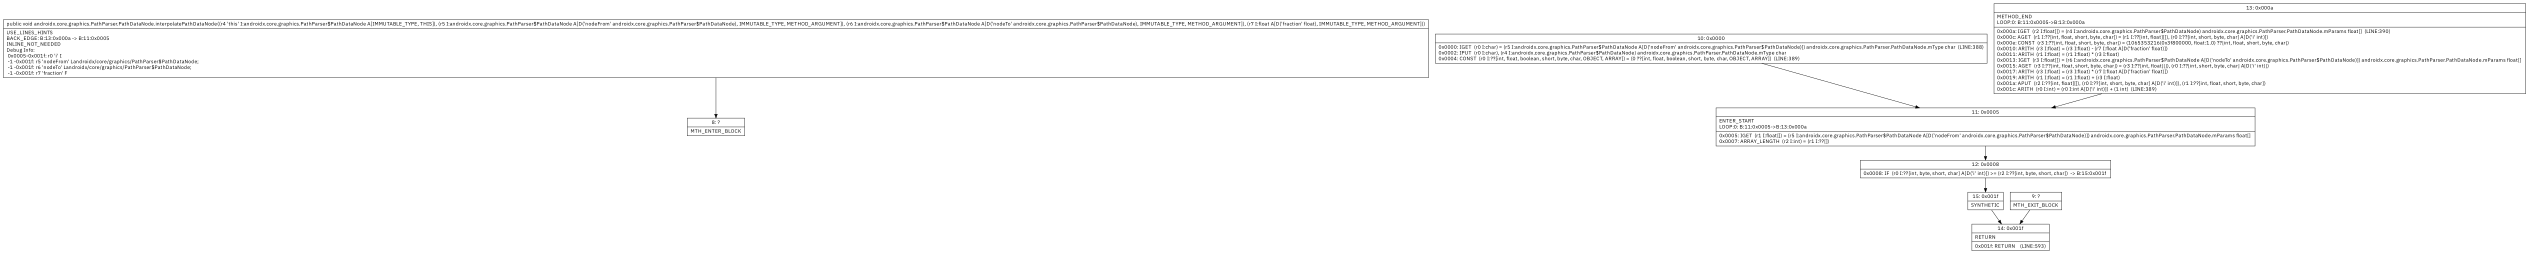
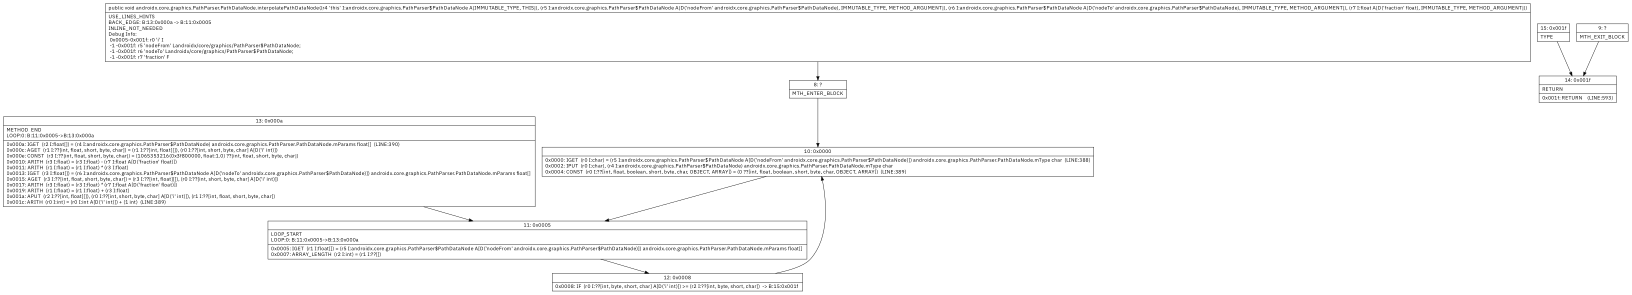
  digraph {
    fontname="IBM Plex Sans"
    node [fontname="IBM Plex Sans" shape=record]
    edge [fontname="IBM Plex Sans"]
    n1 [label="{8\:\ ?|MTH_ENTER_BLOCK\l}"]
    n2 [label="{10\:\ 0x0000|0x0000: IGET  (r0 I:char) = (r5 I:androidx.core.graphics.PathParser$PathDataNode A[D('nodeFrom' androidx.core.graphics.PathParser$PathDataNode)]) androidx.core.graphics.PathParser.PathDataNode.mType char  (LINE:388)\l0x0002: IPUT  (r0 I:char), (r4 I:androidx.core.graphics.PathParser$PathDataNode) androidx.core.graphics.PathParser.PathDataNode.mType char \l0x0004: CONST  (r0 I:??[int, float, boolean, short, byte, char, OBJECT, ARRAY]) = (0 ??[int, float, boolean, short, byte, char, OBJECT, ARRAY])  (LINE:389)\l}"]
-   n3 [label="{11\:\ 0x0005|ENTER_START\lLOOP:0: B:11:0x0005\-\>B:13:0x000a\l|0x0005: IGET  (r1 I:float[]) = (r5 I:androidx.core.graphics.PathParser$PathDataNode A[D('nodeFrom' androidx.core.graphics.PathParser$PathDataNode)]) androidx.core.graphics.PathParser.PathDataNode.mParams float[] \l0x0007: ARRAY_LENGTH  (r2 I:int) = (r1 I:??[]) \l}"]
+   n3 [label="{11\:\ 0x0005|LOOP_START\lLOOP:0: B:11:0x0005\-\>B:13:0x000a\l|0x0005: IGET  (r1 I:float[]) = (r5 I:androidx.core.graphics.PathParser$PathDataNode A[D('nodeFrom' androidx.core.graphics.PathParser$PathDataNode)]) androidx.core.graphics.PathParser.PathDataNode.mParams float[] \l0x0007: ARRAY_LENGTH  (r2 I:int) = (r1 I:??[]) \l}"]
    n4 [label="{12\:\ 0x0008|0x0008: IF  (r0 I:??[int, byte, short, char] A[D('i' int)]) \>= (r2 I:??[int, byte, short, char])  \-\> B:15:0x001f \l}"]
-   n5 [label="{15\:\ 0x001f|SYNTHETIC\l}"]
+   n5 [label="{15\:\ 0x001f|TYPE\l}"]
    n6 [label="{13\:\ 0x000a|METHOD_END\lLOOP:0: B:11:0x0005\-\>B:13:0x000a\l|0x000a: IGET  (r2 I:float[]) = (r4 I:androidx.core.graphics.PathParser$PathDataNode) androidx.core.graphics.PathParser.PathDataNode.mParams float[]  (LINE:390)\l0x000c: AGET  (r1 I:??[int, float, short, byte, char]) = (r1 I:??[int, float][]), (r0 I:??[int, short, byte, char] A[D('i' int)]) \l0x000e: CONST  (r3 I:??[int, float, short, byte, char]) = (1065353216(0x3f800000, float:1.0) ??[int, float, short, byte, char]) \l0x0010: ARITH  (r3 I:float) = (r3 I:float) \- (r7 I:float A[D('fraction' float)]) \l0x0011: ARITH  (r1 I:float) = (r1 I:float) * (r3 I:float) \l0x0013: IGET  (r3 I:float[]) = (r6 I:androidx.core.graphics.PathParser$PathDataNode A[D('nodeTo' androidx.core.graphics.PathParser$PathDataNode)]) androidx.core.graphics.PathParser.PathDataNode.mParams float[] \l0x0015: AGET  (r3 I:??[int, float, short, byte, char]) = (r3 I:??[int, float][]), (r0 I:??[int, short, byte, char] A[D('i' int)]) \l0x0017: ARITH  (r3 I:float) = (r3 I:float) * (r7 I:float A[D('fraction' float)]) \l0x0019: ARITH  (r1 I:float) = (r1 I:float) + (r3 I:float) \l0x001a: APUT  (r2 I:??[int, float][]), (r0 I:??[int, short, byte, char] A[D('i' int)]), (r1 I:??[int, float, short, byte, char]) \l0x001c: ARITH  (r0 I:int) = (r0 I:int A[D('i' int)]) + (1 int)  (LINE:389)\l}"]
    n7 [label="{14\:\ 0x001f|RETURN\l|0x001f: RETURN    (LINE:593)\l}"]
    n8 [label="{9\:\ ?|MTH_EXIT_BLOCK\l}"]
    n9 [label="{public void androidx.core.graphics.PathParser.PathDataNode.interpolatePathDataNode((r4 'this' I:androidx.core.graphics.PathParser$PathDataNode A[IMMUTABLE_TYPE, THIS]), (r5 I:androidx.core.graphics.PathParser$PathDataNode A[D('nodeFrom' androidx.core.graphics.PathParser$PathDataNode), IMMUTABLE_TYPE, METHOD_ARGUMENT]), (r6 I:androidx.core.graphics.PathParser$PathDataNode A[D('nodeTo' androidx.core.graphics.PathParser$PathDataNode), IMMUTABLE_TYPE, METHOD_ARGUMENT]), (r7 I:float A[D('fraction' float), IMMUTABLE_TYPE, METHOD_ARGUMENT]))  | USE_LINES_HINTS\lBACK_EDGE: B:13:0x000a \-\> B:11:0x0005\lINLINE_NOT_NEEDED\lDebug Info:\l  0x0005\-0x001f: r0 'i' I\l  \-1 \-0x001f: r5 'nodeFrom' Landroidx\/core\/graphics\/PathParser$PathDataNode;\l  \-1 \-0x001f: r6 'nodeTo' Landroidx\/core\/graphics\/PathParser$PathDataNode;\l  \-1 \-0x001f: r7 'fraction' F\l}"]
+   n1 -> n2
    n2 -> n3
    n3 -> n4
-   n4 -> n5
+   n4 -> n2
    n5 -> n7
    n6 -> n3
    n8 -> n7
    n9 -> n1
  }
